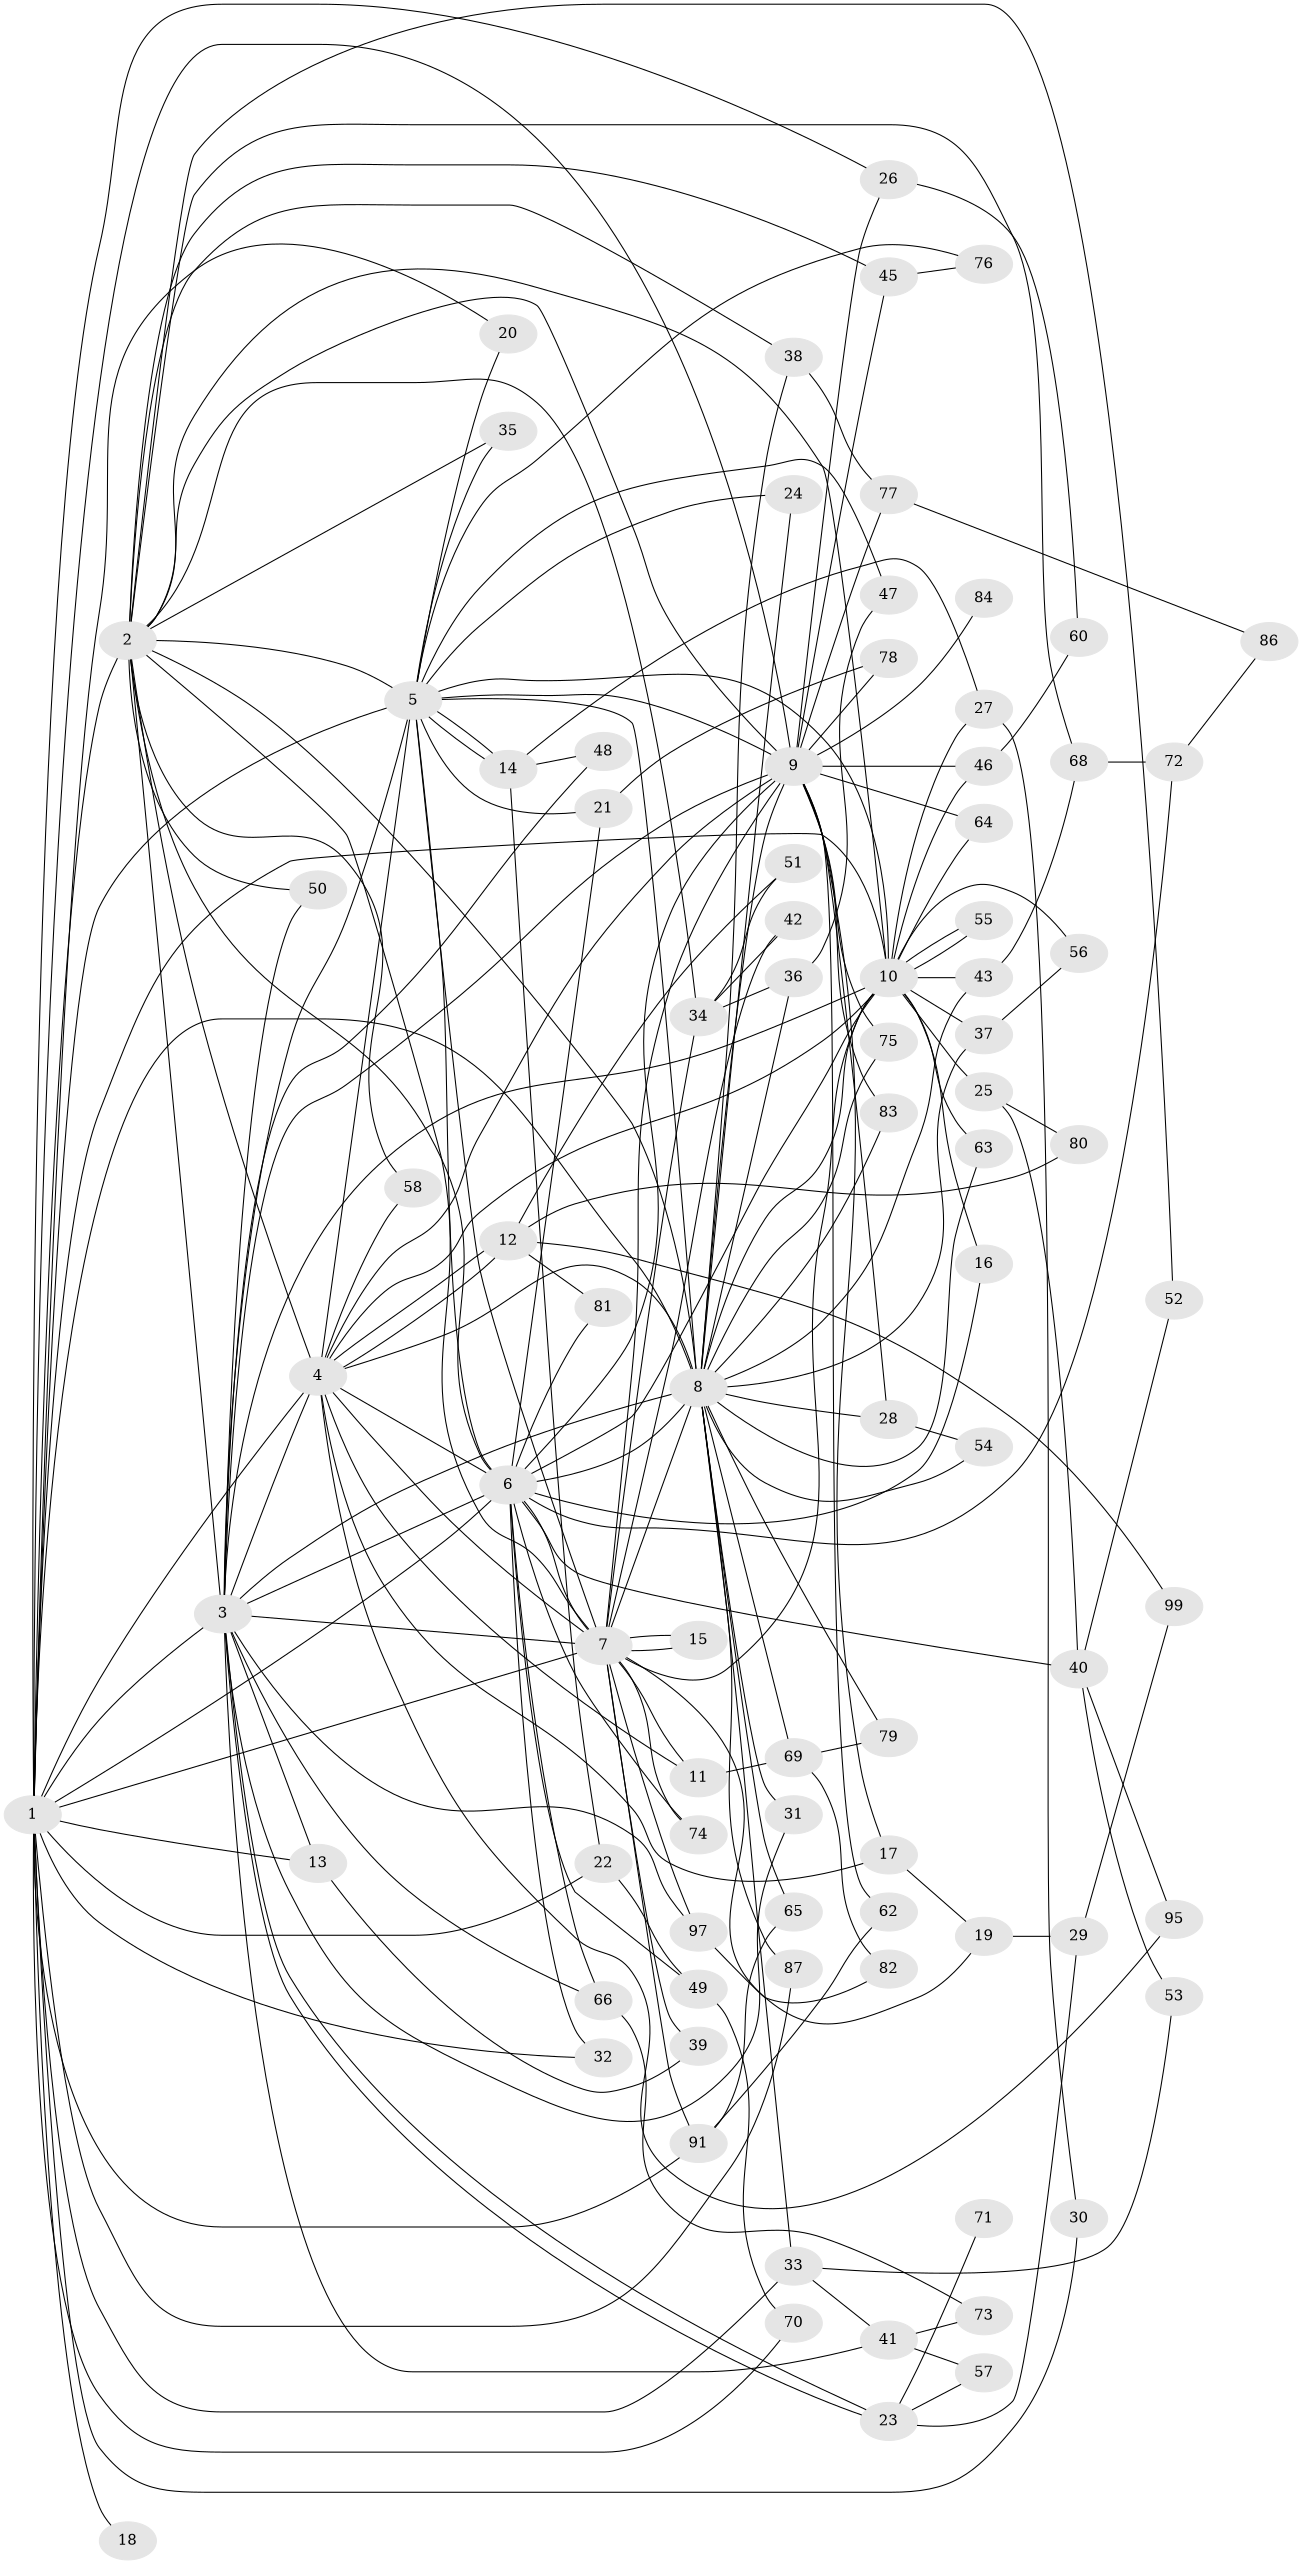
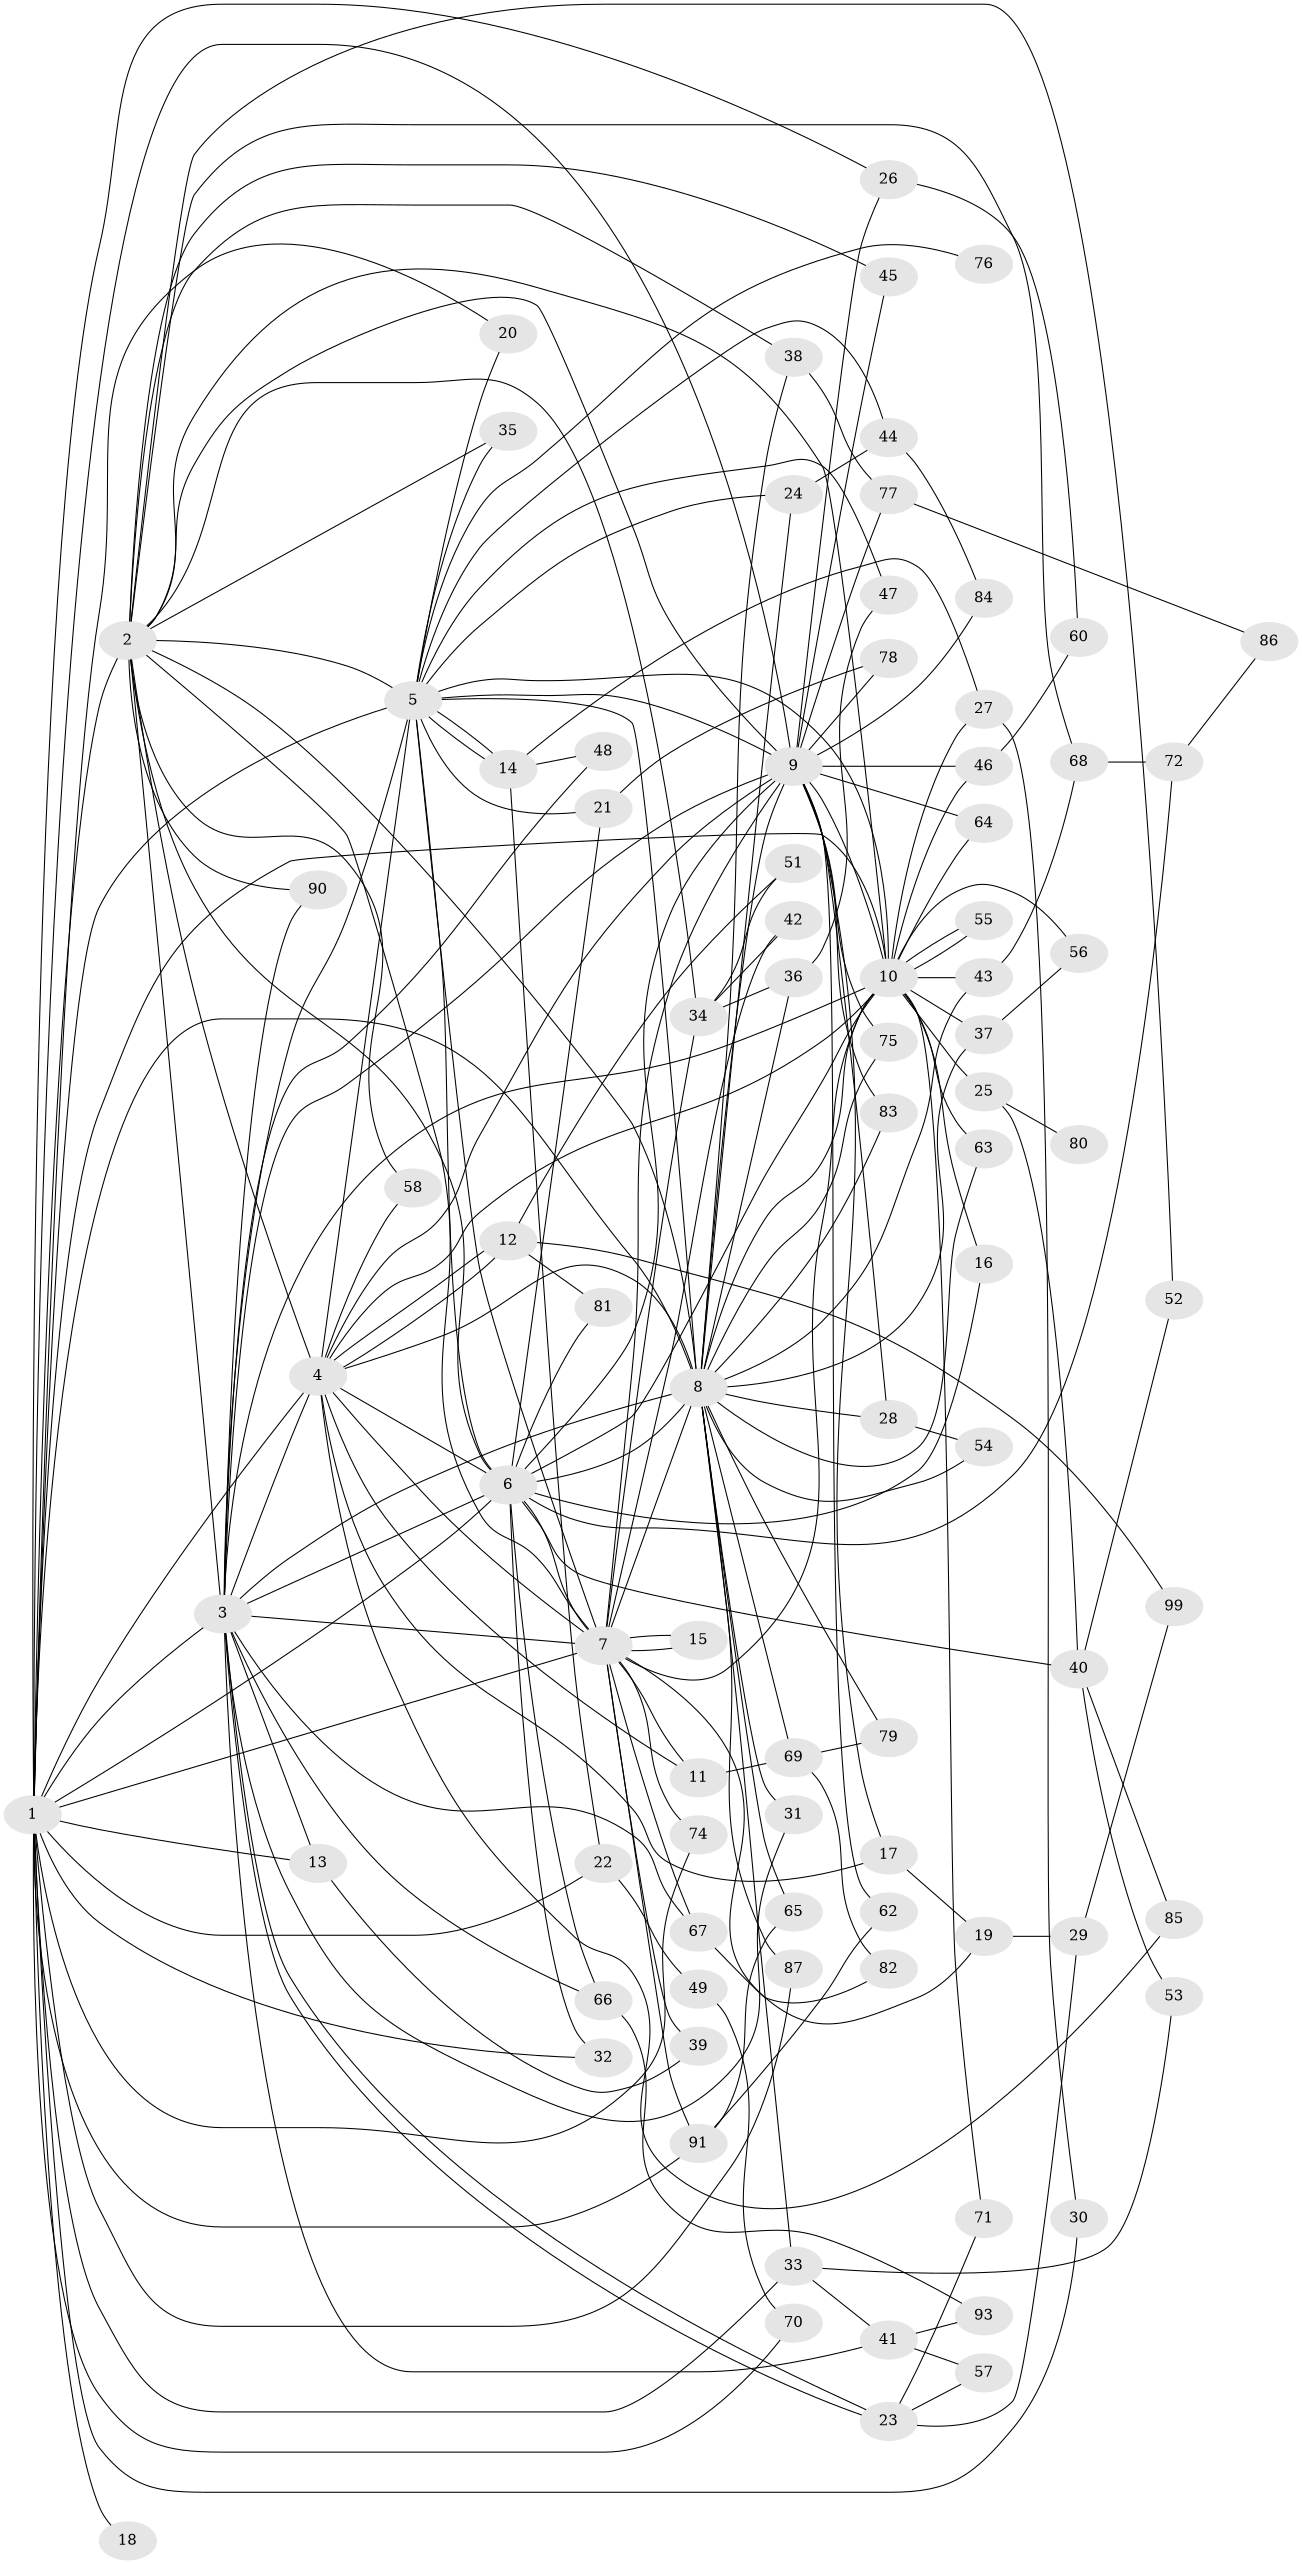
  graph {
    rankdir=LR
    node [color=gray90 style=filled]
    1
    2
    3
    4
    5
    6
    7
    8
    9
    10
    13
    18
    20
    22
    26
    30
    32
    33
    n19 [label=91]
    70
    74
    87
    34
    35
    38
    45
-   50
+   50 [label=90]
    52
    58
    68
    23
    31
    41
    48
    66
-   67 [label=97]
+   67
    11
    12
    17
-   85 [label=95]
+   85
    14
    21
    24
+   44
    47
    76
    16
    40
    49
    72
    81
    15
    19
    39
    42
    28
    36
    37
    43
    54
    63
    65
    69
    75
    79
    83
    46
    62
    64
    77
    78
    84
    25
    27
    55
    56
    71
    60
    53
    51
    29
    57
-   73
+   73 [label=93]
    82
    n85 [label=99]
    80
    86
    1 -- 2
    1 -- 3
    1 -- 4
    1 -- 5
    1 -- 6
    1 -- 7
    1 -- 8
    1 -- 9
    1 -- 10
    1 -- 13
    1 -- 18
    1 -- 20
    1 -- 22
    1 -- 26
    1 -- 30
    1 -- 32
    1 -- 33
    1 -- n19
    1 -- 70
-   6 -- 74
+   1 -- 74
    1 -- 87
    2 -- 3
    2 -- 4
    2 -- 5
    2 -- 6
    2 -- 7
    2 -- 8
    2 -- 9
    2 -- 10
    2 -- 34
    2 -- 35
    2 -- 38
    2 -- 45
    2 -- 50
    2 -- 52
    2 -- 58
    2 -- 68
    3 -- 4
    3 -- 5
    3 -- 6
    3 -- 7
    3 -- 8
    3 -- 9
    3 -- 10
    3 -- 13
    3 -- 50
    3 -- 23
    3 -- 23
    3 -- 31
    3 -- 41
    3 -- 48
    3 -- 66
    3 -- 67
    4 -- 5
    4 -- 6
    4 -- 7
    4 -- 8
    4 -- 9
    4 -- 10
    4 -- 58
    4 -- 11
    4 -- 12
    4 -- 12
    4 -- 17
    4 -- 85
    5 -- 6
    5 -- 7
    5 -- 8
    5 -- 9
    5 -- 10
    5 -- 20
    5 -- 35
    5 -- 14
    5 -- 14
    5 -- 21
    5 -- 24
+   5 -- 44
    5 -- 47
    5 -- 76
    6 -- 7
    6 -- 8
    6 -- 9
    6 -- 10
    6 -- 32
    6 -- 66
    6 -- 21
    6 -- 16
    6 -- 40
-   6 -- 49
    6 -- 72
    6 -- 81
    7 -- 8
    7 -- 9
    7 -- 10
    7 -- n19
    7 -- 74
    7 -- 34
    7 -- 67
    7 -- 11
    7 -- 15
    7 -- 15
    7 -- 19
    7 -- 39
    7 -- 42
    8 -- 9
    8 -- 10
    8 -- 33
    8 -- 87
    8 -- 38
    8 -- 31
    8 -- 24
    8 -- 28
    8 -- 36
    8 -- 37
    8 -- 43
    8 -- 54
    8 -- 63
    8 -- 65
    8 -- 69
    8 -- 75
    8 -- 79
    8 -- 83
+   9 -- 10
    9 -- 26
    9 -- 45
    9 -- 17
    9 -- 28
    9 -- 75
    9 -- 83
    9 -- 46
    9 -- 62
    9 -- 64
    9 -- 77
    9 -- 78
    9 -- 84
    10 -- 16
    10 -- 37
    10 -- 43
    10 -- 63
    10 -- 46
    10 -- 64
    10 -- 25
    10 -- 27
    10 -- 55
    10 -- 55
    10 -- 56
+   10 -- 71
    13 -- 39
    22 -- 49
    26 -- 60
    33 -- 41
    33 -- 53
    n19 -- 65
    n19 -- 62
    34 -- 42
    34 -- 36
    34 -- 51
    38 -- 77
-   45 -- 76
    68 -- 72
    23 -- 71
    23 -- 29
    23 -- 57
    41 -- 57
    41 -- 73
    66 -- 73
    67 -- 82
    11 -- 69
    12 -- 81
    12 -- 51
    12 -- n85
-   12 -- 80
    17 -- 19
    14 -- 22
    14 -- 48
    14 -- 27
    21 -- 78
+   24 -- 44
+   44 -- 84
    40 -- 52
    40 -- 85
    40 -- 53
    49 -- 70
    72 -- 86
    19 -- 29
    28 -- 54
    36 -- 47
    37 -- 56
    43 -- 68
    69 -- 79
    69 -- 82
    46 -- 60
    77 -- 86
    25 -- 40
    25 -- 80
    27 -- 30
    29 -- n85
  }
